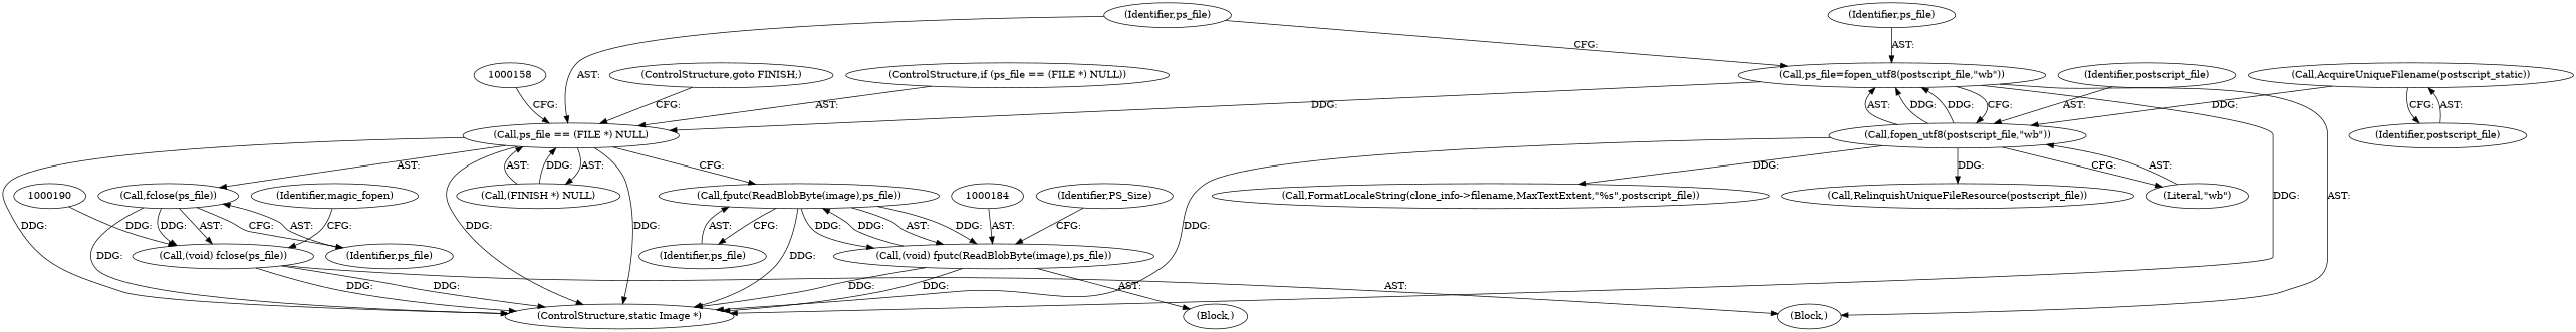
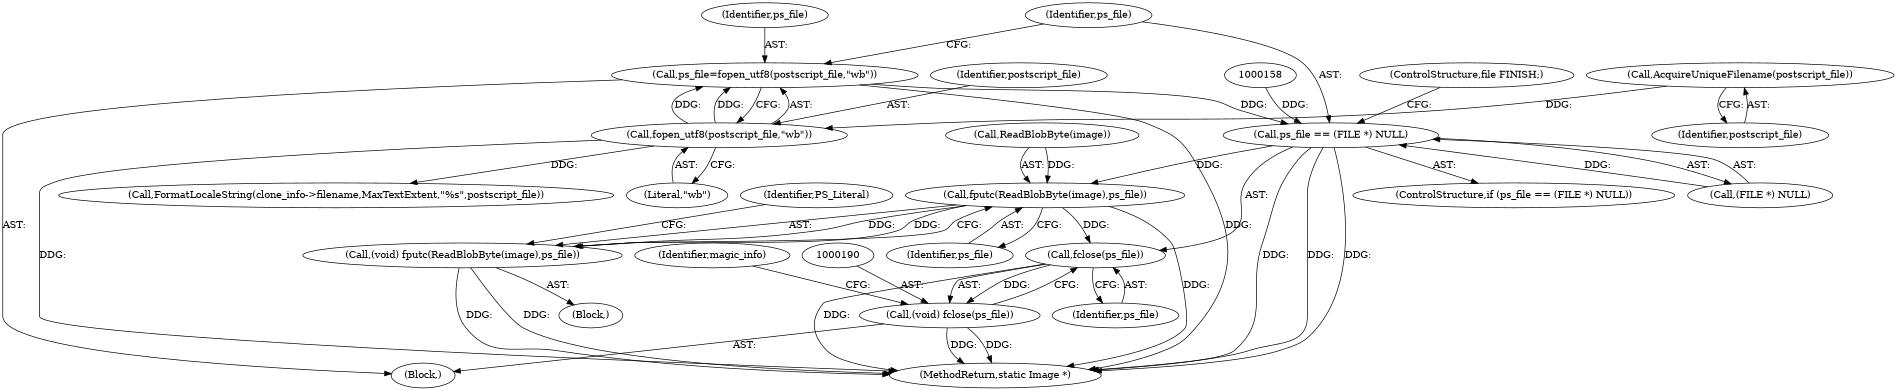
  digraph {
    fontname="DejaVu Serif"
    node [fontname="DejaVu Serif"]
    edge [fontname="DejaVu Serif"]
    n1 [label="(Call,ps_file=fopen_utf8(postscript_file,\"wb\"))"]
    n2 [label="(Call,fopen_utf8(postscript_file,\"wb\"))"]
    n3 [label="(Call,ps_file == (FILE *) NULL)"]
-   n4 [label="(ControlStructure,static Image *)"]
+   n4 [label="(MethodReturn,static Image *)"]
    n5 [label="(Block,)"]
    n6 [label="(Call,FormatLocaleString(clone_info->filename,MaxTextExtent,\"%s\",postscript_file))"]
-   n7 [label="(Call,RelinquishUniqueFileResource(postscript_file))"]
    n8 [label="(Literal,\"wb\")"]
    n9 [label="(Call,fputc(ReadBlobByte(image),ps_file))"]
    n10 [label="(Call,fclose(ps_file))"]
    n11 [label="(ControlStructure,if (ps_file == (FILE *) NULL))"]
-   n12 [label="(Call,(FINISH *) NULL)"]
-   n13 [label="(Call,AcquireUniqueFilename(postscript_static))"]
+   n12 [label="(Call,(FILE *) NULL)"]
+   n13 [label="(Call,AcquireUniqueFilename(postscript_file))"]
    n14 [label="(Identifier,postscript_file)"]
    n15 [label="(Call,(void) fputc(ReadBlobByte(image),ps_file))"]
    n16 [label="(Identifier,ps_file)"]
    n17 [label="(Call,(void) fclose(ps_file))"]
    n18 [label="(Identifier,ps_file)"]
    n19 [label="(Block,)"]
-   n20 [label="(Identifier,PS_Size)"]
+   n20 [label="(Identifier,PS_Literal)"]
    n21 [label="(Identifier,postscript_file)"]
-   n22 [label="(Identifier,magic_fopen)"]
+   n22 [label="(Identifier,magic_info)"]
+   n23 [label="(Call,ReadBlobByte(image))"]
    n24 [label="(Identifier,ps_file)"]
    n25 [label="(Identifier,ps_file)"]
-   n26 [label="(ControlStructure,goto FINISH;)"]
+   n26 [label="(ControlStructure,file FINISH;)"]
    1000158
-   1000184
    1000190
    n1 -> n2 [label="CFG: "]
    n1 -> n3 [label="DDG: "]
    n1 -> n4 [label="DDG: "]
    n1 -> n5 [label="AST: "]
    n2 -> n1 [label="AST: "]
    n2 -> n1 [label="DDG: "]
    n2 -> n1 [label="DDG: "]
    n2 -> n4 [label="DDG: "]
    n2 -> n6 [label="DDG: "]
-   n2 -> n7 [label="DDG: "]
    n2 -> n8 [label="CFG: "]
    n3 -> n4 [label="DDG: "]
    n3 -> n4 [label="DDG: "]
    n3 -> n4 [label="DDG: "]
-   n3 -> n9 [label="CFG: "]
+   n3 -> n9 [label="DDG: "]
    n3 -> n10 [label="AST: "]
-   n11 -> n3 [label="AST: "]
+   n3 -> n11 [label="AST: "]
    n3 -> n12 [label="AST: "]
    n8 -> n2 [label="AST: "]
    n9 -> n4 [label="DDG: "]
+   n9 -> n10 [label="DDG: "]
    n9 -> n15 [label="AST: "]
    n9 -> n15 [label="DDG: "]
    n9 -> n15 [label="DDG: "]
    n9 -> n16 [label="CFG: "]
    n10 -> n4 [label="DDG: "]
    n10 -> n17 [label="AST: "]
    n10 -> n17 [label="DDG: "]
    n10 -> n18 [label="CFG: "]
    n12 -> n3 [label="AST: "]
    n12 -> n3 [label="DDG: "]
    n13 -> n2 [label="DDG: "]
    n13 -> n14 [label="CFG: "]
    n14 -> n13 [label="AST: "]
    n15 -> n4 [label="DDG: "]
    n15 -> n4 [label="DDG: "]
-   n15 -> n9 [label="DDG: "]
+   n15 -> n9 [label="CFG: "]
    n15 -> n19 [label="AST: "]
    n16 -> n9 [label="AST: "]
    n17 -> n4 [label="DDG: "]
    n17 -> n4 [label="DDG: "]
    n17 -> n5 [label="AST: "]
+   n17 -> n10 [label="CFG: "]
    n18 -> n10 [label="AST: "]
    n20 -> n15 [label="CFG: "]
    n21 -> n2 [label="AST: "]
    n22 -> n17 [label="CFG: "]
+   n23 -> n9 [label="AST: "]
+   n23 -> n9 [label="DDG: "]
    n24 -> n1 [label="CFG: "]
    n24 -> n3 [label="AST: "]
    n25 -> n1 [label="AST: "]
    n26 -> n3 [label="CFG: "]
-   1000158 -> n3 [label="CFG: "]
-   1000184 -> n15 [label="AST: "]
-   1000190 -> n17 [label="DDG: "]
+   1000158 -> n3 [label="DDG: "]
+   1000190 -> n17 [label="AST: "]
  }
